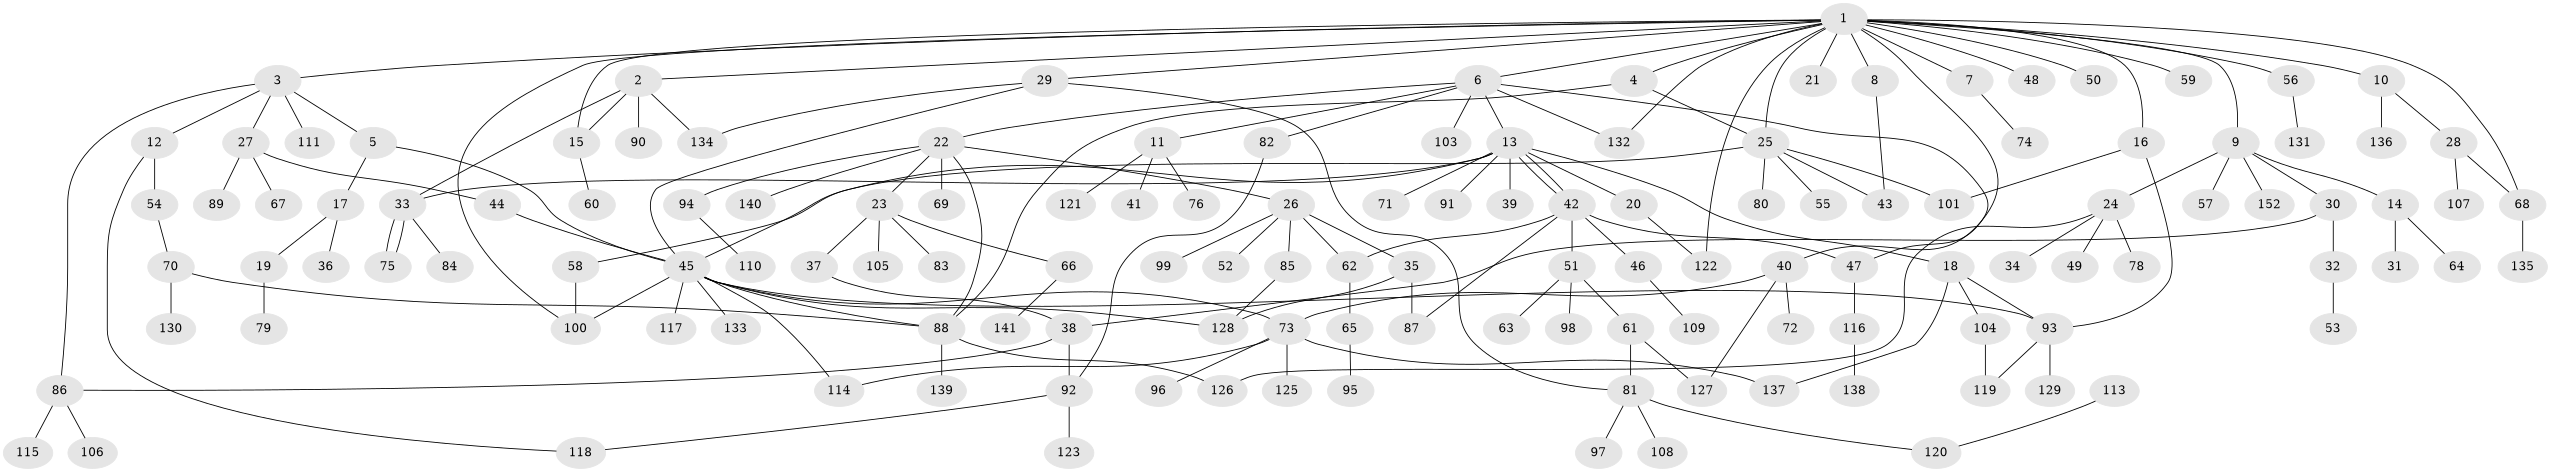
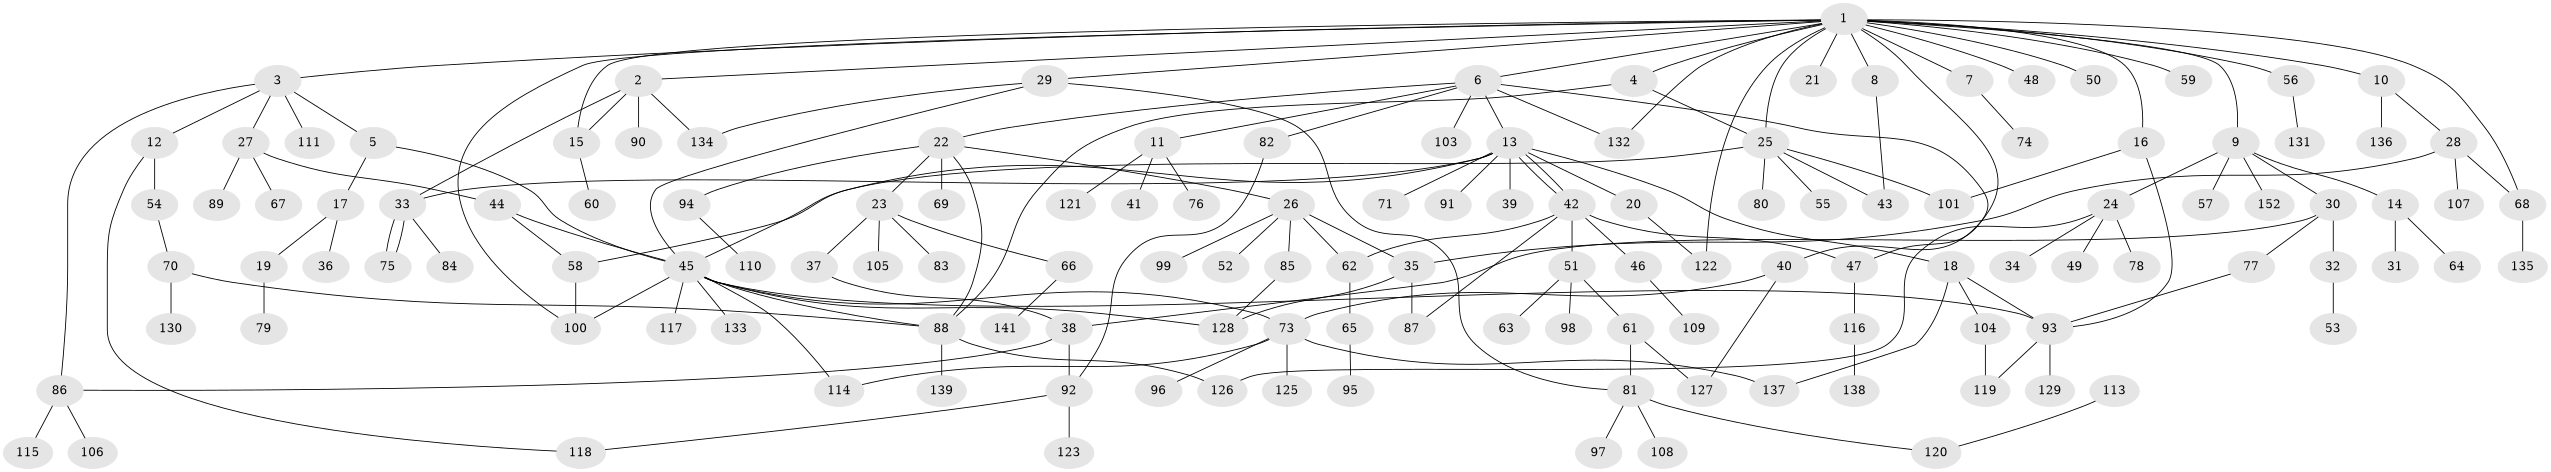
  graph {
    node [color=gray90 style=filled]
    1
    2
    3
    4
    6
    7
    8
    9
    10
    15
    16
    21
    25
    29
    40
    48
    50
    56
    59
    68
    100
    122
    132
    33
    90
    134
    5
    12
    27
    86
    111
    88
    11
    13
    22
    47
    82
    103
    74
    43
    14
    24
    30
    57
    n45 [label=152]
    28
    136
    60
    93
    101
    55
    58
    80
    45
    81
    127
-   72
    73
    128
    114
    117
    133
    131
    135
    75
    84
    17
    54
    118
    44
    67
    89
    106
    115
    126
    139
    19
    36
    41
    76
    121
    18
    20
    39
    42
    71
    91
    23
    26
    69
    94
-   140
    116
    92
    31
    64
    34
    49
    78
    32
    38
+   77
    113
    120
    35
    107
    70
    104
    137
    62
    87
    46
    51
    119
    129
    79
    37
    66
    83
    105
    52
    85
    99
    110
    141
    65
    97
    108
    53
    123
    96
    125
    109
    61
    63
    98
    138
    130
    95
    1 -- 2
    1 -- 3
    1 -- 4
    1 -- 6
    1 -- 7
    1 -- 8
    1 -- 9
    1 -- 10
    1 -- 15
    1 -- 16
    1 -- 21
    1 -- 25
    1 -- 29
    1 -- 40
    1 -- 48
    1 -- 50
    1 -- 56
    1 -- 59
    1 -- 68
    1 -- 100
    1 -- 122
    1 -- 132
    2 -- 15
    2 -- 33
    2 -- 90
    2 -- 134
    3 -- 5
    3 -- 12
    3 -- 27
    3 -- 86
    3 -- 111
    4 -- 25
    4 -- 88
    6 -- 132
    6 -- 11
    6 -- 13
    6 -- 22
    6 -- 47
    6 -- 82
    6 -- 103
    7 -- 74
    8 -- 43
    9 -- 14
    9 -- 24
    9 -- 30
    9 -- 57
    9 -- n45
    10 -- 28
    10 -- 136
    15 -- 60
    16 -- 93
    16 -- 101
    25 -- 43
    25 -- 101
    25 -- 55
    25 -- 58
    25 -- 80
    29 -- 134
    29 -- 45
    29 -- 81
    40 -- 127
-   40 -- 72
    40 -- 73
    56 -- 131
    68 -- 135
    33 -- 75
    33 -- 75
    33 -- 84
    5 -- 45
    5 -- 17
    12 -- 54
    12 -- 118
    27 -- 44
    27 -- 67
    27 -- 89
    86 -- 106
    86 -- 115
    88 -- 126
    88 -- 139
    11 -- 41
    11 -- 76
    11 -- 121
    13 -- 33
    13 -- 45
    13 -- 18
    13 -- 20
    13 -- 39
    13 -- 42
    13 -- 42
    13 -- 71
    13 -- 91
    22 -- 88
    22 -- 23
    22 -- 26
    22 -- 69
    22 -- 94
-   22 -- 140
    47 -- 116
    82 -- 92
    14 -- 31
    14 -- 64
    24 -- 126
    24 -- 34
    24 -- 49
    24 -- 78
    30 -- 32
    30 -- 38
+   30 -- 77
    28 -- 68
+   28 -- 35
    28 -- 107
    93 -- 119
    93 -- 129
    58 -- 100
    45 -- 100
    45 -- 88
    45 -- 93
    45 -- 73
    45 -- 128
    45 -- 114
    45 -- 117
    45 -- 133
    81 -- 120
    81 -- 97
    81 -- 108
    73 -- 114
    73 -- 137
    73 -- 96
    73 -- 125
    17 -- 19
    17 -- 36
    54 -- 70
+   44 -- 58
    44 -- 45
    19 -- 79
    18 -- 93
    18 -- 104
    18 -- 137
    20 -- 122
    42 -- 47
    42 -- 62
    42 -- 87
    42 -- 46
    42 -- 51
    23 -- 37
    23 -- 66
    23 -- 83
    23 -- 105
    26 -- 35
    26 -- 62
    26 -- 52
    26 -- 85
    26 -- 99
    94 -- 110
    116 -- 138
    92 -- 118
    92 -- 123
    32 -- 53
    38 -- 86
    38 -- 92
+   77 -- 93
    113 -- 120
    35 -- 128
    35 -- 87
    70 -- 88
    70 -- 130
    104 -- 119
    62 -- 65
    46 -- 109
    51 -- 61
    51 -- 63
    51 -- 98
    37 -- 38
    66 -- 141
    85 -- 128
    65 -- 95
    61 -- 81
    61 -- 127
  }
